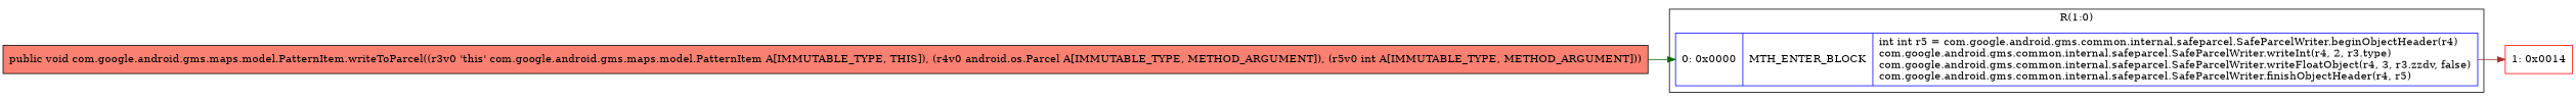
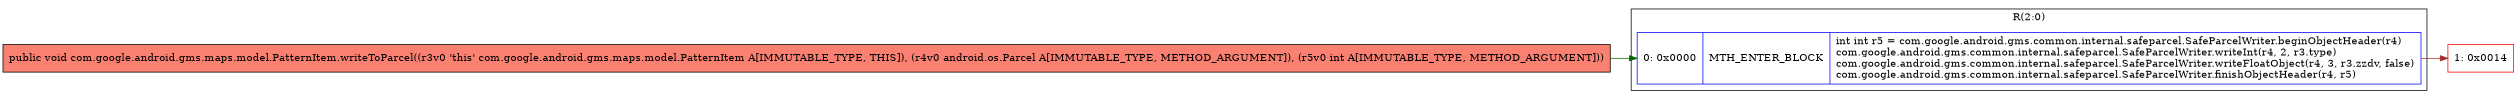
  digraph {
    rankdir=LR
    node [shape=record style=filled fillcolor=white]
    edge [arrowhead=normal]
    n1 [color=blue label="{0\:\ 0x0000|MTH_ENTER_BLOCK\l|int int r5 = com.google.android.gms.common.internal.safeparcel.SafeParcelWriter.beginObjectHeader(r4)\lcom.google.android.gms.common.internal.safeparcel.SafeParcelWriter.writeInt(r4, 2, r3.type)\lcom.google.android.gms.common.internal.safeparcel.SafeParcelWriter.writeFloatObject(r4, 3, r3.zzdv, false)\lcom.google.android.gms.common.internal.safeparcel.SafeParcelWriter.finishObjectHeader(r4, r5)\l}"]
    n2 [color=red label="{1\:\ 0x0014}"]
    n3 [label="{public void com.google.android.gms.maps.model.PatternItem.writeToParcel((r3v0 'this' com.google.android.gms.maps.model.PatternItem A[IMMUTABLE_TYPE, THIS]), (r4v0 android.os.Parcel A[IMMUTABLE_TYPE, METHOD_ARGUMENT]), (r5v0 int A[IMMUTABLE_TYPE, METHOD_ARGUMENT])) }" fillcolor=salmon]
    subgraph cluster_1 {
-     label="R(1:0)"
+     label="R(2:0)"
      n1
    }
    n1 -> n2 [color=brown]
    n3 -> n1 [color=darkgreen]
  }
